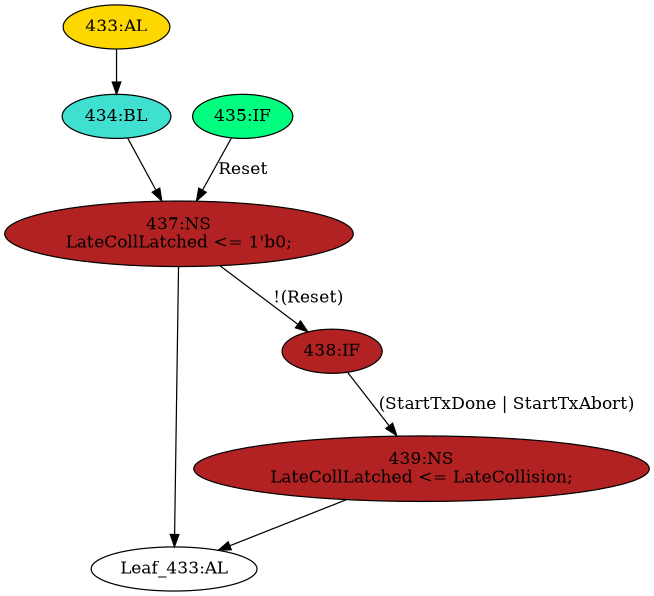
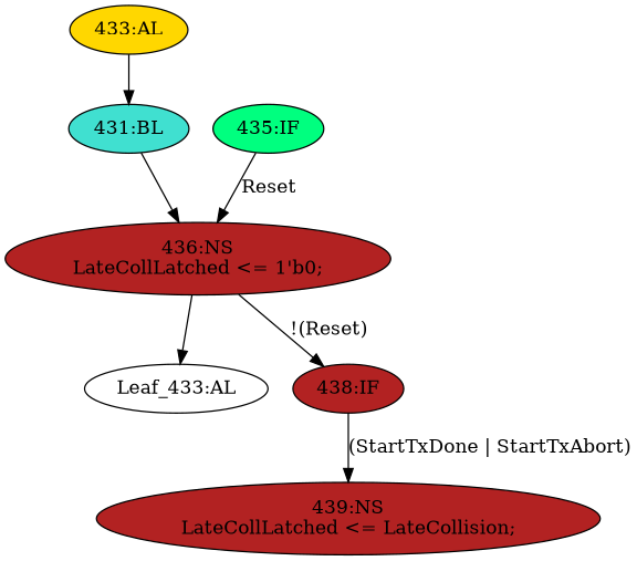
  strict digraph {
    node [fillcolor=firebrick statements="[]" style=filled typ=NonblockingSubstitution]
    edge [cond="[]" lineno=None]
    n1 [ast="<pyverilog.vparser.ast.NonblockingSubstitution object at 0x7f78823fd950>" label="439:NS\nLateCollLatched <= LateCollision;" statements="[<pyverilog.vparser.ast.NonblockingSubstitution object at 0x7f78823fd950>]"]
    n2 [def_var="['LateCollLatched']" label="Leaf_433:AL" fillcolor="" statements="" style="" typ=""]
    n3 [ast="<pyverilog.vparser.ast.Always object at 0x7f7882385ad0>" clk_sens=False fillcolor=gold label="433:AL" sens="['MTxClk', 'Reset']" typ=Always use_var="['Reset', 'LateCollision', 'StartTxAbort', 'StartTxDone']"]
-   n4 [ast="<pyverilog.vparser.ast.Block object at 0x7f7882385c50>" fillcolor=turquoise label="434:BL" typ=Block]
-   n5 [ast="<pyverilog.vparser.ast.NonblockingSubstitution object at 0x7f7882385dd0>" label="437:NS\nLateCollLatched <= 1'b0;" statements="[<pyverilog.vparser.ast.NonblockingSubstitution object at 0x7f7882385dd0>]"]
+   n4 [ast="<pyverilog.vparser.ast.Block object at 0x7f7882385c50>" fillcolor=turquoise label="431:BL" typ=Block]
+   n5 [ast="<pyverilog.vparser.ast.NonblockingSubstitution object at 0x7f7882385dd0>" label="436:NS\nLateCollLatched <= 1'b0;" statements="[<pyverilog.vparser.ast.NonblockingSubstitution object at 0x7f7882385dd0>]"]
    n6 [ast="<pyverilog.vparser.ast.IfStatement object at 0x7f7882385c90>" fillcolor=springgreen label="435:IF" typ=IfStatement]
    n7 [ast="<pyverilog.vparser.ast.IfStatement object at 0x7f7882385cd0>" label="438:IF" typ=IfStatement]
-   n1 -> n2
    n3 -> n4
    n4 -> n5
    n5 -> n2
    n5 -> n7 [cond="['Reset']" label="!(Reset)" lineno=435]
    n6 -> n5 [cond="['Reset']" label=Reset lineno=435]
    n7 -> n1 [cond="['StartTxDone', 'StartTxAbort']" label="(StartTxDone | StartTxAbort)" lineno=438]
  }
